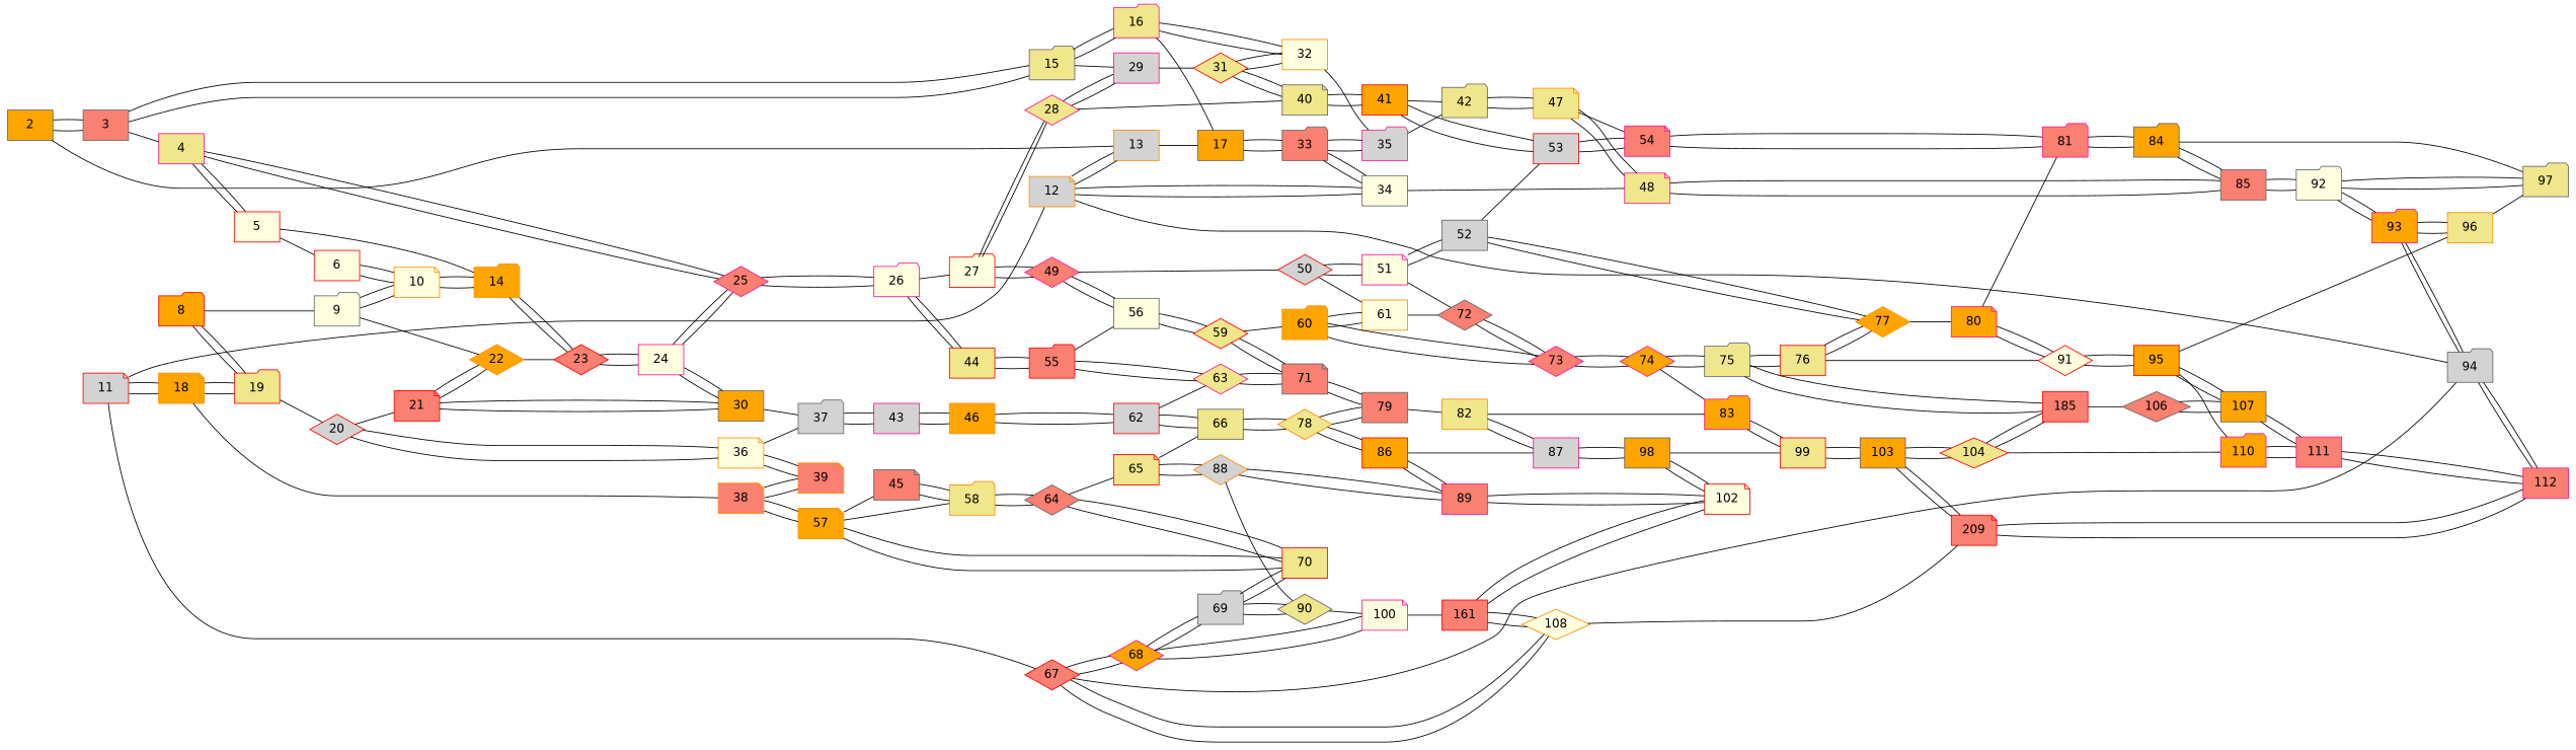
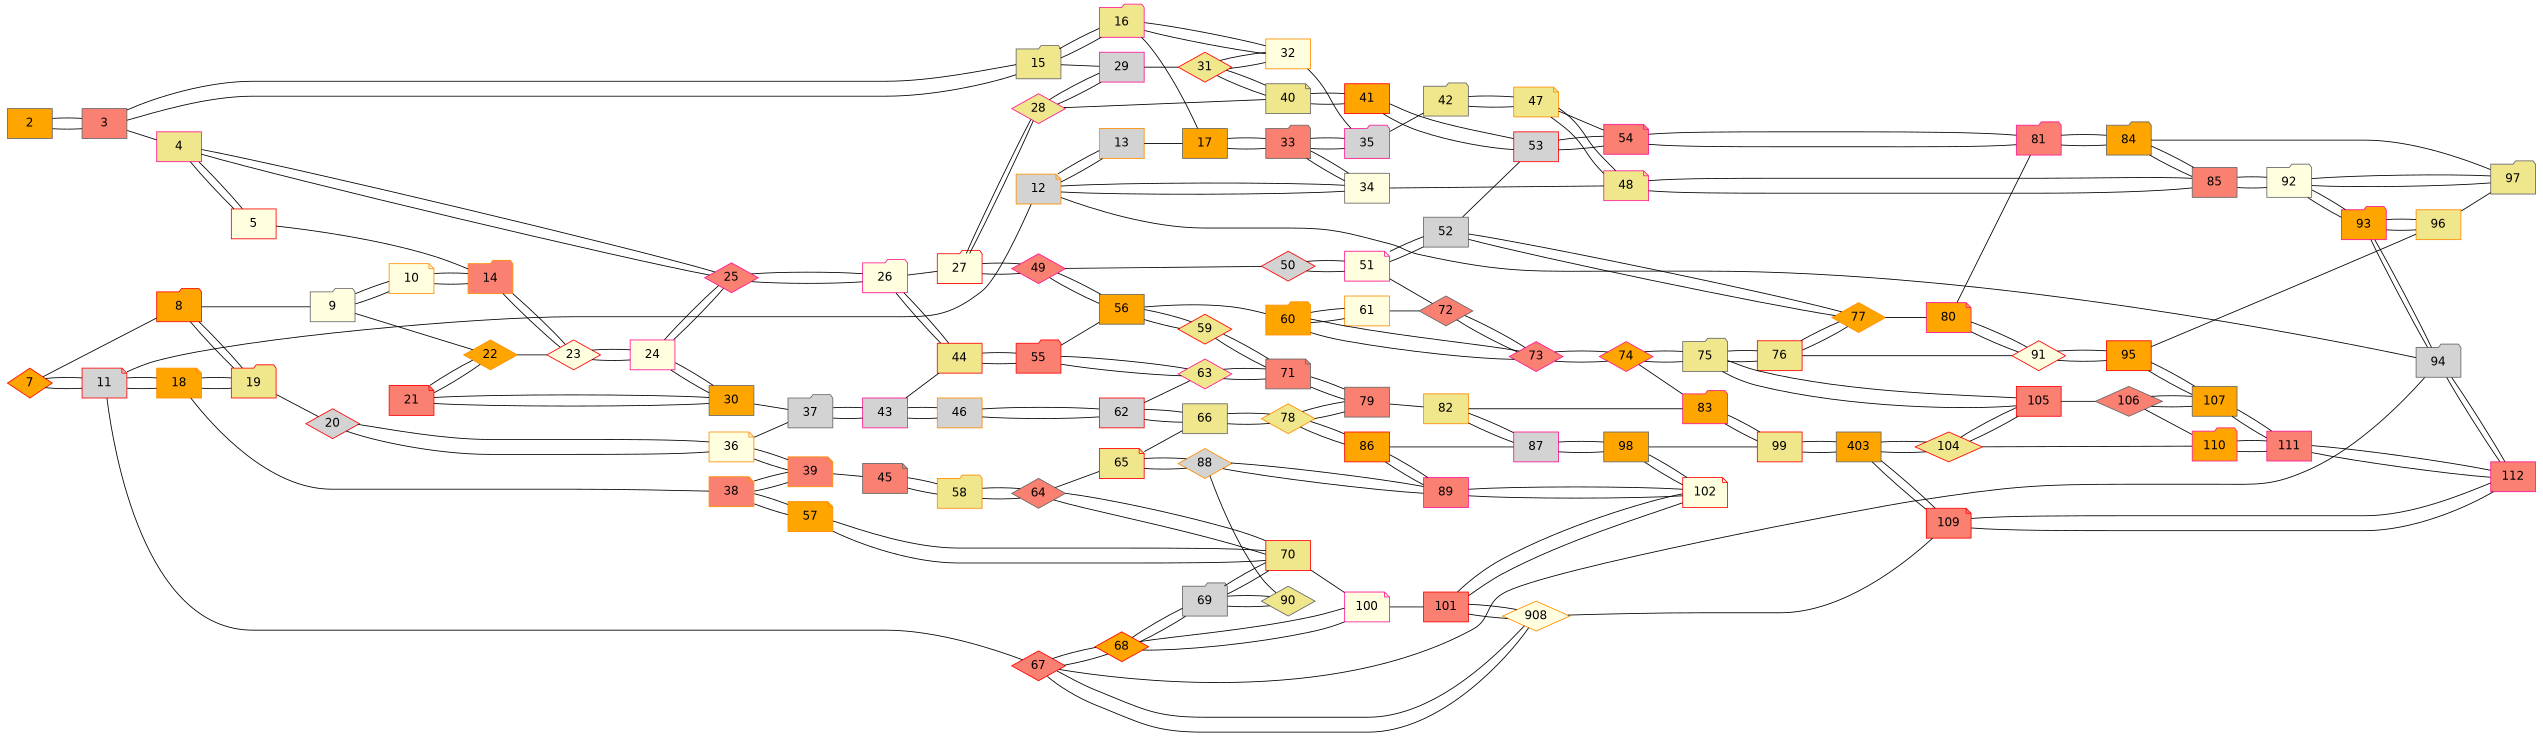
  graph {
    fontname="DejaVu Sans"
    rankdir=LR
    node [color=red fillcolor=salmon fontname="DejaVu Sans" shape=box style=filled]
    edge [fontname="DejaVu Sans"]
    2 [color=gray40 fillcolor=orange]
    3 [color=gray40]
    13 [color=darkorange fillcolor=lightgrey]
+   7 [fillcolor=orange shape=diamond]
    8 [fillcolor=orange shape=folder]
    11 [fillcolor=lightgrey shape=note]
    4 [color=deeppink fillcolor=khaki]
    15 [color=gray40 fillcolor=khaki shape=folder]
    17 [color=gray40 fillcolor=orange]
    5 [fillcolor=lightyellow]
    25 [color=deeppink shape=diamond]
    16 [color=deeppink fillcolor=khaki shape=folder]
    29 [color=deeppink fillcolor=lightgrey]
-   6 [fillcolor=lightyellow]
-   14 [color=darkorange fillcolor=orange shape=folder]
+   14 [color=darkorange shape=folder]
    26 [color=deeppink fillcolor=lightyellow shape=folder]
    10 [color=darkorange fillcolor=lightyellow shape=note]
-   23 [shape=diamond]
+   23 [fillcolor=lightyellow shape=diamond]
    9 [color=gray40 fillcolor=lightyellow shape=folder]
    19 [fillcolor=khaki shape=folder]
    12 [color=darkorange fillcolor=lightgrey shape=note]
    18 [color=darkorange fillcolor=orange shape=note]
    67 [shape=diamond]
    22 [color=darkorange fillcolor=orange shape=diamond]
    20 [fillcolor=lightgrey shape=diamond]
    34 [color=gray40 fillcolor=lightyellow]
    94 [color=gray40 fillcolor=lightgrey shape=folder]
    38 [color=darkorange shape=note]
-   68 [color=deeppink fillcolor=orange shape=diamond]
-   108 [color=darkorange fillcolor=lightyellow shape=diamond]
+   68 [fillcolor=orange shape=diamond]
+   108 [color=darkorange fillcolor=lightyellow shape=diamond label=908]
    48 [color=deeppink fillcolor=khaki shape=note]
    112 [color=deeppink]
    33 [color=gray40 shape=folder]
    24 [color=deeppink fillcolor=lightyellow]
    32 [color=darkorange fillcolor=lightyellow]
    31 [fillcolor=khaki shape=diamond]
    35 [color=deeppink fillcolor=lightgrey shape=folder]
    39 [color=darkorange shape=note]
    57 [color=darkorange fillcolor=orange shape=note]
    21 [shape=note]
    36 [color=darkorange fillcolor=lightyellow shape=note]
    30 [color=gray40 fillcolor=orange]
    37 [color=gray40 fillcolor=lightgrey shape=folder]
    27 [fillcolor=lightyellow shape=folder]
    44 [fillcolor=khaki]
    28 [color=deeppink fillcolor=khaki shape=diamond]
    49 [color=deeppink shape=diamond]
    55 [shape=folder]
    40 [color=gray40 fillcolor=khaki shape=note]
    50 [fillcolor=lightgrey shape=diamond]
-   56 [color=gray40 fillcolor=lightyellow]
+   56 [color=gray40 fillcolor=orange]
    41 [fillcolor=orange]
    43 [color=deeppink fillcolor=lightgrey]
    42 [color=gray40 fillcolor=khaki shape=folder]
    85 [color=gray40]
    47 [color=darkorange fillcolor=khaki shape=note]
    45 [color=gray40 shape=note]
-   46 [color=darkorange fillcolor=orange]
+   46 [color=darkorange fillcolor=lightgrey]
    58 [color=darkorange fillcolor=khaki shape=folder]
    70 [fillcolor=khaki]
    53 [fillcolor=lightgrey]
    54 [color=deeppink shape=note]
    62 [fillcolor=lightgrey]
    63 [color=deeppink fillcolor=khaki shape=diamond]
    64 [color=gray40 shape=diamond]
    66 [color=gray40 fillcolor=khaki]
    81 [color=deeppink shape=folder]
    92 [color=gray40 fillcolor=lightyellow shape=folder]
    51 [color=deeppink fillcolor=lightyellow shape=note]
    61 [color=darkorange fillcolor=lightyellow]
    59 [fillcolor=khaki shape=diamond]
    52 [color=gray40 fillcolor=lightgrey]
    72 [color=gray40 shape=diamond]
    77 [color=darkorange fillcolor=orange shape=diamond]
    73 [color=deeppink shape=diamond]
    80 [color=deeppink fillcolor=orange shape=note]
    84 [color=gray40 fillcolor=orange shape=folder]
    71 [color=gray40 shape=note]
    60 [color=darkorange fillcolor=orange shape=folder]
    65 [fillcolor=khaki shape=note]
    79 [color=gray40]
    74 [color=deeppink fillcolor=orange shape=diamond]
    78 [color=darkorange fillcolor=khaki shape=diamond]
    88 [color=darkorange fillcolor=lightgrey shape=diamond]
    90 [color=gray40 fillcolor=khaki shape=diamond]
    89 [color=deeppink]
    86 [fillcolor=orange]
    69 [color=gray40 fillcolor=lightgrey shape=folder]
    100 [color=deeppink fillcolor=lightyellow shape=note]
-   109 [shape=note label=209]
-   101 [label=161]
+   109 [shape=note]
+   101
    82 [color=darkorange fillcolor=khaki]
    75 [color=gray40 fillcolor=khaki shape=folder]
    83 [color=deeppink fillcolor=orange shape=folder]
    76 [fillcolor=khaki]
-   105 [label=185]
+   105
    99 [fillcolor=khaki]
    91 [fillcolor=lightyellow shape=diamond]
    106 [color=gray40 shape=diamond]
    95 [fillcolor=orange]
    87 [color=deeppink fillcolor=lightgrey]
    97 [color=gray40 fillcolor=khaki shape=folder]
    98 [color=gray40 fillcolor=orange]
-   103 [color=gray40 fillcolor=orange]
+   103 [color=gray40 fillcolor=orange label=403]
    93 [color=deeppink fillcolor=orange shape=folder]
    102 [fillcolor=lightyellow shape=note]
    96 [color=darkorange fillcolor=khaki]
    107 [color=gray40 fillcolor=orange]
    111 [color=deeppink]
    104 [fillcolor=khaki shape=diamond]
    110 [color=deeppink fillcolor=orange shape=folder]
    2 -- 3
    2 -- 3
-   2 -- 13
    3 -- 4
    3 -- 15
    3 -- 15
    13 -- 17
+   7 -- 8
+   7 -- 11
+   7 -- 11
    8 -- 9
    8 -- 19
    8 -- 19
    11 -- 12
    11 -- 18
    11 -- 18
    11 -- 67
    4 -- 5
    4 -- 5
    4 -- 25
    4 -- 25
    15 -- 16
    15 -- 16
    15 -- 29
    17 -- 33
    17 -- 33
-   5 -- 6
    5 -- 14
    25 -- 26
    25 -- 26
    16 -- 17
    16 -- 32
    16 -- 32
    29 -- 31
-   6 -- 10
-   6 -- 10
    14 -- 23
    14 -- 23
    26 -- 27
    26 -- 44
    26 -- 44
    10 -- 14
    10 -- 14
    23 -- 24
    23 -- 24
    9 -- 10
    9 -- 10
    9 -- 22
    19 -- 20
    12 -- 13
    12 -- 13
    12 -- 34
    12 -- 34
    12 -- 94
    18 -- 19
    18 -- 19
    18 -- 38
    67 -- 94
    67 -- 68
    67 -- 68
    67 -- 108
    67 -- 108
    22 -- 23
-   20 -- 21
    20 -- 36
    20 -- 36
    34 -- 48
    94 -- 112
    94 -- 112
    38 -- 39
    38 -- 39
    38 -- 57
    38 -- 57
    68 -- 69
    68 -- 69
    68 -- 100
    68 -- 100
    108 -- 109
    48 -- 85
    48 -- 85
    33 -- 34
    33 -- 34
    33 -- 35
    33 -- 35
    24 -- 25
    24 -- 25
    24 -- 30
    24 -- 30
    32 -- 35
    31 -- 32
    31 -- 32
    31 -- 40
    31 -- 40
    35 -- 42
-   57 -- 45
-   57 -- 58
+   39 -- 45
    57 -- 70
    57 -- 70
    21 -- 22
    21 -- 22
    21 -- 30
    21 -- 30
    36 -- 39
    36 -- 39
    36 -- 37
    30 -- 37
    37 -- 43
    37 -- 43
    27 -- 28
    27 -- 28
    27 -- 49
    27 -- 49
    44 -- 55
    44 -- 55
    28 -- 29
    28 -- 29
    28 -- 40
    49 -- 50
    49 -- 56
    49 -- 56
    55 -- 56
    55 -- 63
    55 -- 63
    40 -- 41
    40 -- 41
    50 -- 51
    50 -- 51
-   50 -- 61
    56 -- 59
    56 -- 59
-   41 -- 42
    41 -- 53
    41 -- 53
+   43 -- 44
    43 -- 46
    43 -- 46
    42 -- 47
    42 -- 47
    85 -- 92
    85 -- 92
    47 -- 48
    47 -- 48
    47 -- 54
    45 -- 58
    45 -- 58
    46 -- 62
    46 -- 62
    58 -- 64
    58 -- 64
    53 -- 54
    53 -- 54
    54 -- 81
    54 -- 81
    62 -- 63
    62 -- 66
    62 -- 66
    63 -- 71
    63 -- 71
    64 -- 70
    64 -- 70
    64 -- 65
    66 -- 78
    66 -- 78
    81 -- 84
    81 -- 84
    92 -- 97
    92 -- 97
    92 -- 93
    92 -- 93
    51 -- 52
    51 -- 52
    51 -- 72
    61 -- 72
    59 -- 71
    59 -- 71
-   59 -- 60
+   56 -- 60
    52 -- 53
    52 -- 77
    52 -- 77
    72 -- 73
    72 -- 73
    77 -- 80
    73 -- 74
    73 -- 74
    80 -- 81
    80 -- 91
    80 -- 91
    84 -- 85
    84 -- 85
    84 -- 97
    71 -- 79
    71 -- 79
    60 -- 61
    60 -- 61
    60 -- 73
    60 -- 73
    65 -- 66
    65 -- 88
    65 -- 88
    79 -- 82
    74 -- 75
    74 -- 75
    74 -- 83
    78 -- 79
    78 -- 79
    78 -- 86
    78 -- 86
    88 -- 90
    88 -- 89
    88 -- 89
-   90 -- 100
+   70 -- 100
    89 -- 102
    89 -- 102
    86 -- 89
    86 -- 89
    86 -- 87
    69 -- 70
    69 -- 70
    69 -- 90
    69 -- 90
    100 -- 101
    109 -- 112
    109 -- 112
    101 -- 108
    101 -- 108
    101 -- 102
    101 -- 102
    82 -- 83
    82 -- 87
    82 -- 87
    75 -- 76
    75 -- 76
    75 -- 105
    75 -- 105
    83 -- 99
    83 -- 99
    76 -- 77
    76 -- 77
    76 -- 91
    105 -- 106
    99 -- 103
    99 -- 103
    91 -- 95
    91 -- 95
    106 -- 107
    106 -- 107
-   95 -- 110
+   106 -- 110
    95 -- 96
    95 -- 107
    95 -- 107
    87 -- 98
    87 -- 98
    98 -- 99
    98 -- 102
    98 -- 102
    103 -- 109
    103 -- 109
    103 -- 104
    103 -- 104
    93 -- 94
    93 -- 94
    93 -- 96
    93 -- 96
    96 -- 97
    107 -- 111
    107 -- 111
    111 -- 112
    111 -- 112
    104 -- 105
    104 -- 105
    104 -- 110
    110 -- 111
    110 -- 111
  }
